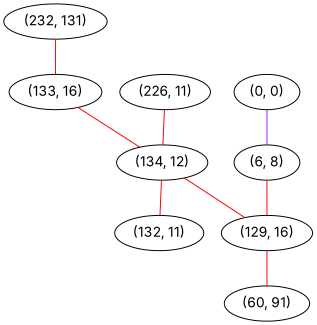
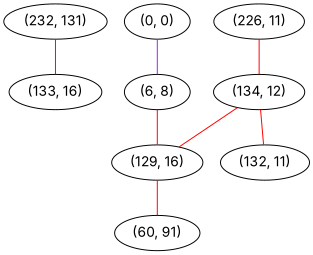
  graph {
    fontname=Inter
    node [fontname=Inter]
    edge [color=red fontname=Inter weight=1]
    "(232, 131)"
    "(133, 16)"
    "(134, 12)"
    "(0, 0)"
    "(6, 8)"
    "(129, 16)"
    "(60, 91)"
    "(132, 11)"
    "(226, 11)"
    "(232, 131)" -- "(133, 16)"
-   "(133, 16)" -- "(134, 12)"
    "(134, 12)" -- "(129, 16)"
    "(134, 12)" -- "(132, 11)"
    "(0, 0)" -- "(6, 8)" [color=purple weight=4]
    "(6, 8)" -- "(129, 16)"
    "(129, 16)" -- "(60, 91)"
    "(226, 11)" -- "(134, 12)"
  }
